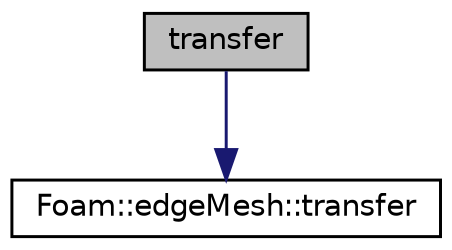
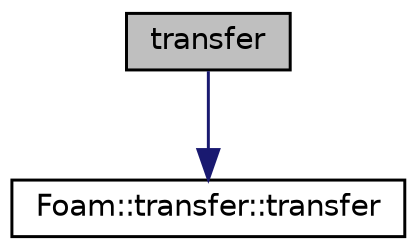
  digraph {
    rankdir=TB
    node [color=black fontname=Helvetica fontsize=10 shape=record]
    n1 [fillcolor=grey75 fontcolor=black height=0.2 label=transfer style=filled width=0.4]
-   n2 [height=0.2 label="Foam::edgeMesh::transfer" width=0.4]
+   n2 [height=0.2 label="Foam::transfer::transfer" width=0.4]
    n1 -> n2 [color=midnightblue fontname=Helvetica fontsize=10 labelfontname=Helvetica labelfontsize=10 style=solid]
  }
